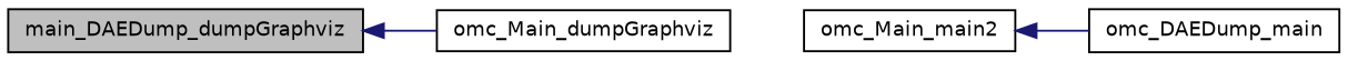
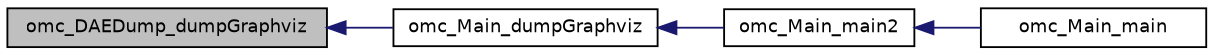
  digraph {
    rankdir=LR
    node [color=black fillcolor=white fontname=Helvetica fontsize=10 shape=record style=filled]
    edge [color=midnightblue dir=back fontname=Helvetica fontsize=10 labelfontname=Helvetica labelfontsize=10 style=solid]
-   n1 [fillcolor=grey75 fontcolor=black height=0.2 label=main_DAEDump_dumpGraphviz width=0.4]
+   n1 [fillcolor=grey75 fontcolor=black height=0.2 label=omc_DAEDump_dumpGraphviz width=0.4]
    n2 [height=0.2 label=omc_Main_dumpGraphviz width=0.4]
    n3 [height=0.2 label=omc_Main_main2 width=0.4]
-   n4 [height=0.2 label=omc_DAEDump_main width=0.4]
+   n4 [height=0.2 label=omc_Main_main width=0.4]
    n1 -> n2
+   n2 -> n3
    n3 -> n4
  }
